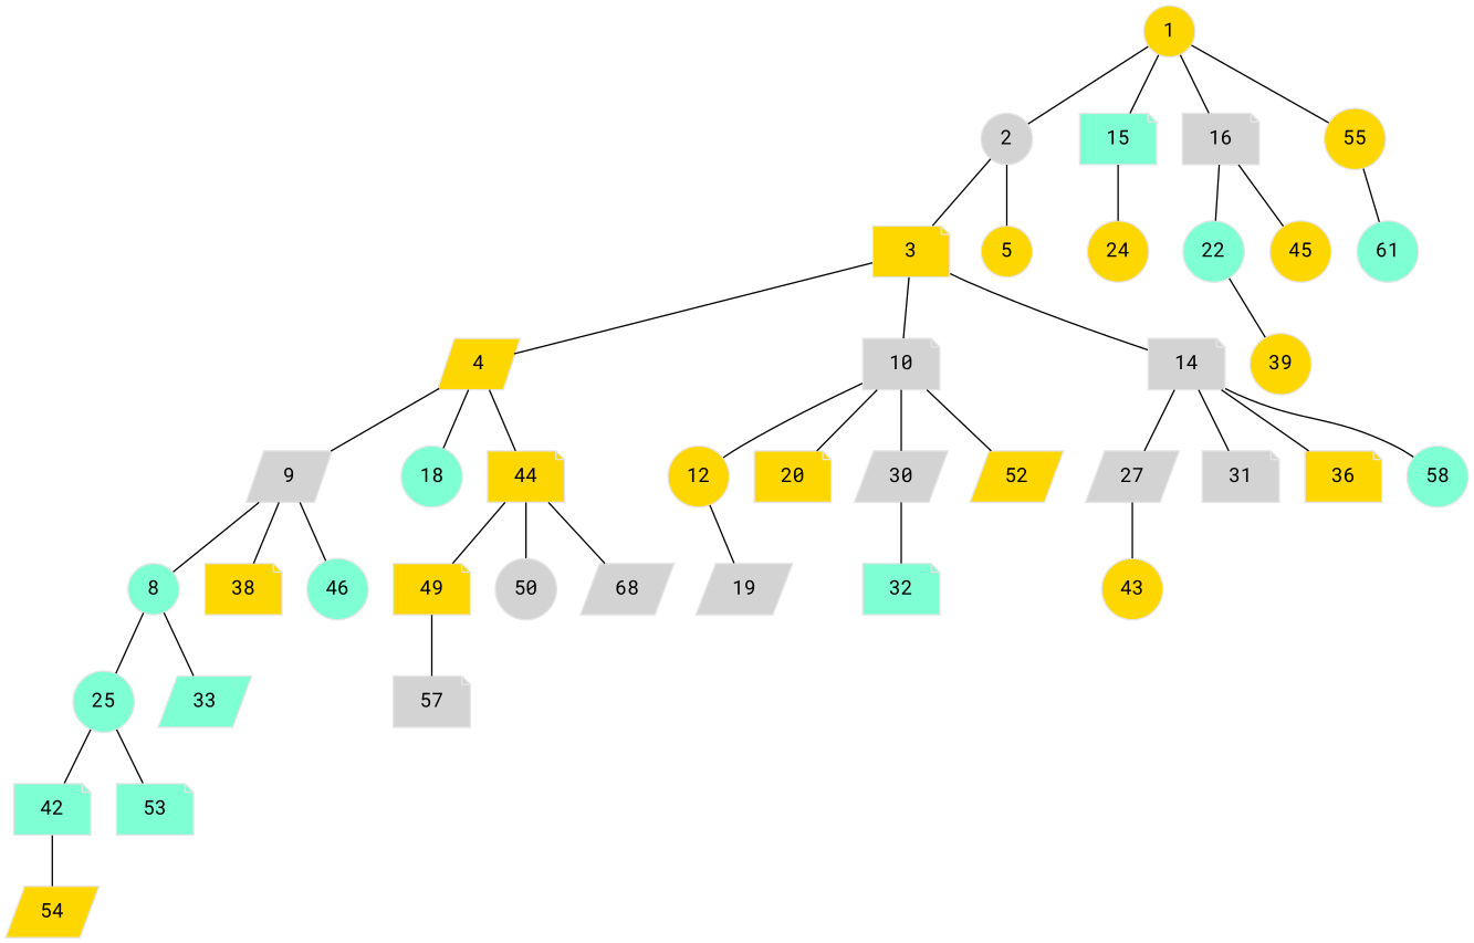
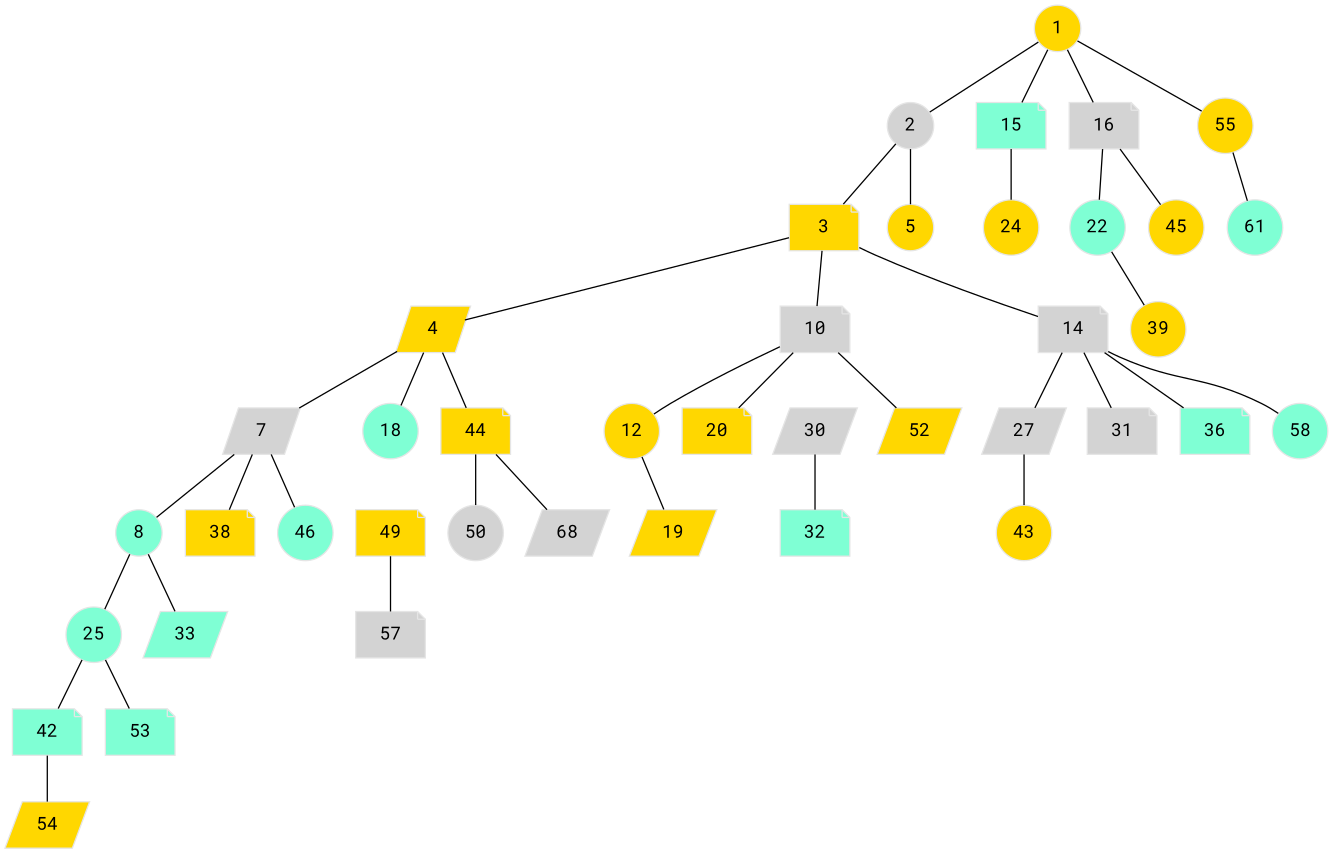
  graph {
    fontname="Roboto Mono"
    node [color=gray90 fillcolor=gold fontname="Roboto Mono" shape=circle style=filled]
    edge [fontname="Roboto Mono"]
    1 [super="+26"]
    2 [fillcolor=lightgrey]
    15 [fillcolor=aquamarine shape=note super="+62"]
    16 [fillcolor=lightgrey shape=note super="+40"]
    55 [super="+64"]
    3 [shape=note super="+9"]
    5 [super="+21"]
    24 [super="+51"]
    22 [fillcolor=aquamarine super="+28"]
    45 [super="+47"]
    61 [fillcolor=aquamarine]
    4 [shape=parallelogram super="+6"]
    10 [fillcolor=lightgrey shape=note super="+13"]
    14 [fillcolor=lightgrey shape=note super="+23"]
-   7 [fillcolor=lightgrey shape=parallelogram super="+11" label=9]
+   7 [fillcolor=lightgrey shape=parallelogram super="+11"]
    18 [fillcolor=aquamarine super="+56"]
    44 [shape=note super="+67"]
    12
    20 [shape=note]
    30 [fillcolor=lightgrey shape=parallelogram super="+35"]
    52 [shape=parallelogram]
    27 [fillcolor=lightgrey shape=parallelogram]
    31 [fillcolor=lightgrey shape=note]
-   36 [shape=note super="+66"]
+   36 [fillcolor=aquamarine shape=note super="+66"]
    58 [fillcolor=aquamarine]
    8 [fillcolor=aquamarine super="+17"]
    38 [shape=note super="+48"]
    46 [fillcolor=aquamarine]
    49 [shape=note super="+63"]
    50 [fillcolor=lightgrey]
    68 [fillcolor=lightgrey shape=parallelogram]
    25 [fillcolor=aquamarine super="+37"]
    33 [fillcolor=aquamarine shape=parallelogram super="+34"]
    42 [fillcolor=aquamarine shape=note super="+65"]
    53 [fillcolor=aquamarine shape=note]
-   19 [fillcolor=lightgrey shape=parallelogram super="+29"]
+   19 [shape=parallelogram super="+29"]
    32 [fillcolor=aquamarine shape=note super="+60"]
    43 [super="+59"]
    39 [super="+41"]
    54 [shape=parallelogram]
    57 [fillcolor=lightgrey shape=note]
    1 -- 2
    1 -- 15
    1 -- 16
    1 -- 55
    2 -- 3
    2 -- 5
    15 -- 24
    16 -- 22
    16 -- 45
    55 -- 61
    3 -- 4
    3 -- 10
    3 -- 14
    22 -- 39
    4 -- 7
    4 -- 18
    4 -- 44
    10 -- 12
    10 -- 20
-   10 -- 30
    10 -- 52
    14 -- 27
    14 -- 31
    14 -- 36
    14 -- 58
    7 -- 8
    7 -- 38
    7 -- 46
-   44 -- 49
    44 -- 50
    44 -- 68
    12 -- 19
    30 -- 32
    27 -- 43
    8 -- 25
    8 -- 33
    49 -- 57
    25 -- 42
    25 -- 53
    42 -- 54
  }
